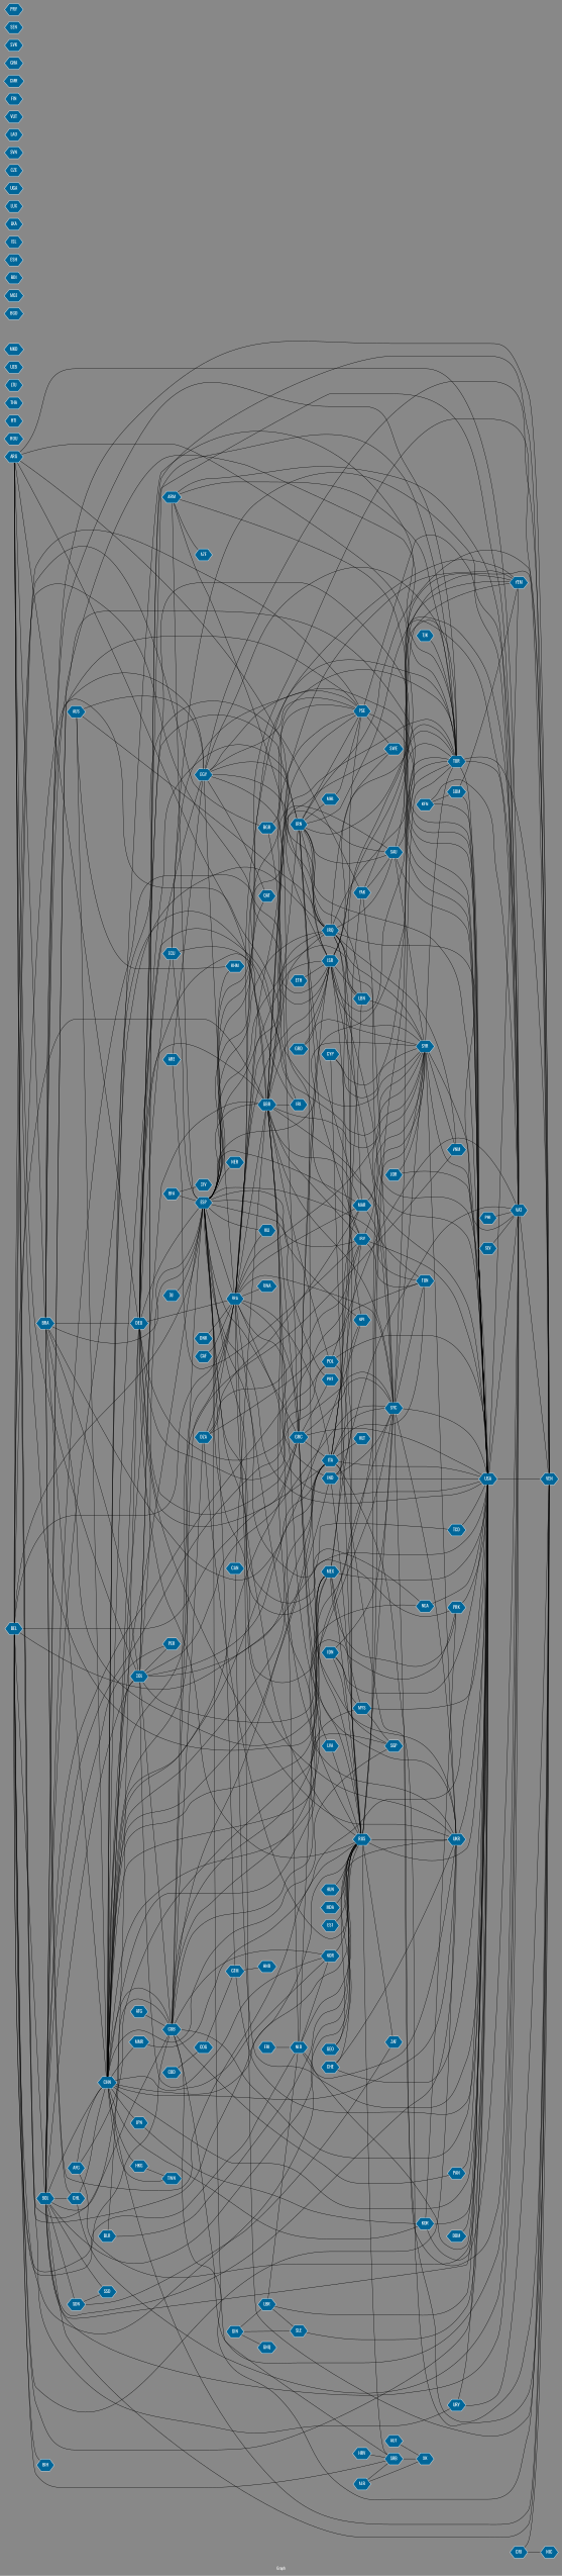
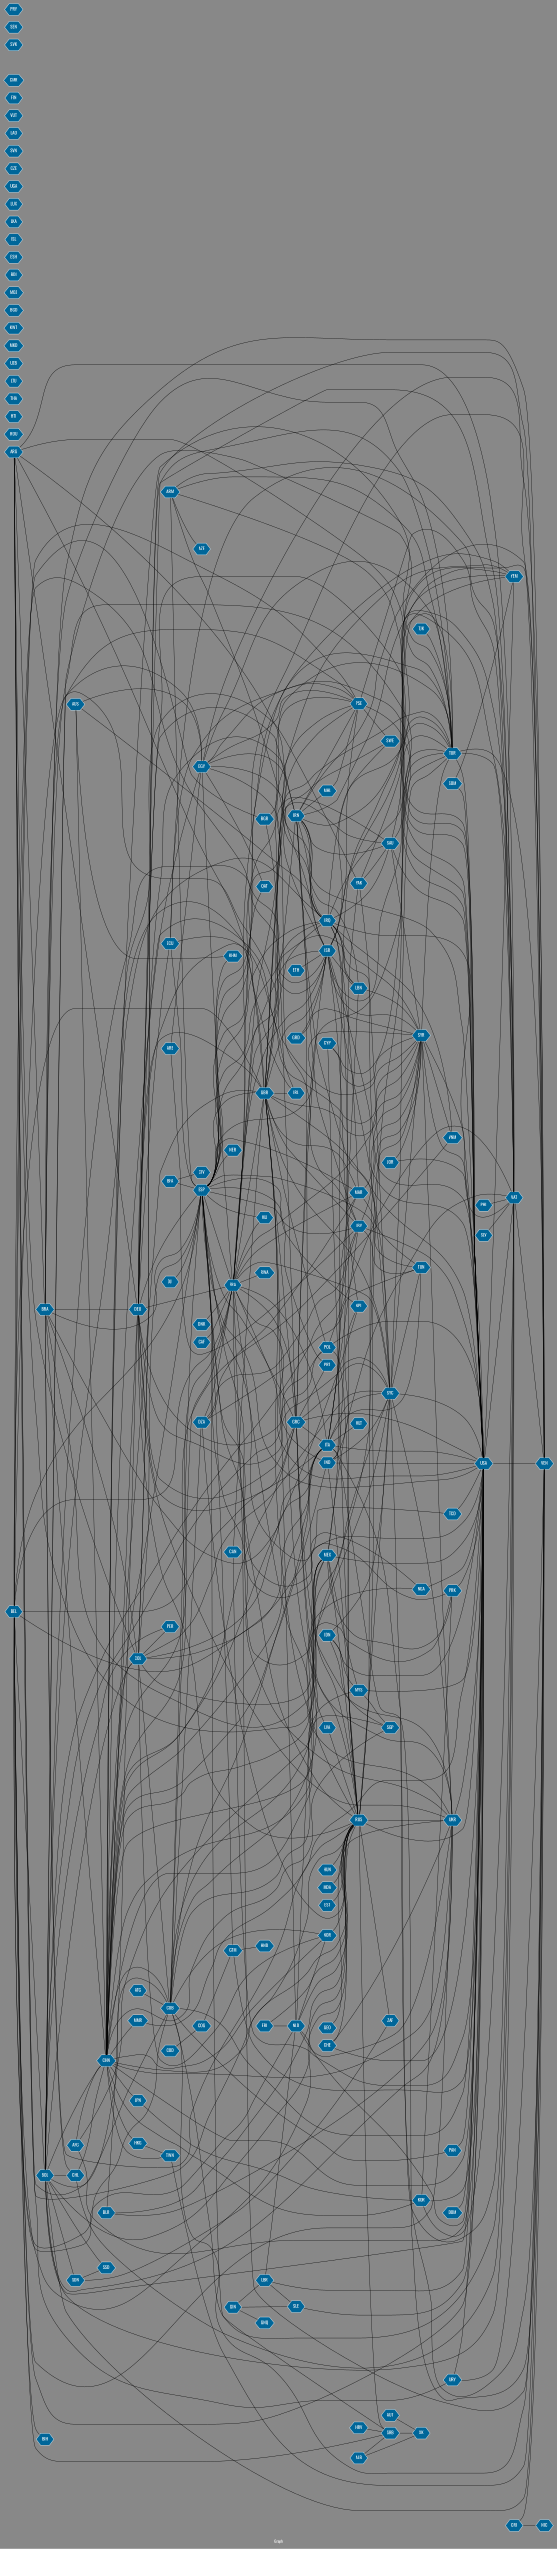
  graph {
    bgcolor="#888888"
    fontcolor=white
    fontname=Oswald
    fontsize=12
    label="Graph"
    rankdir=LR
    node [color=white fillcolor="#006699" fontcolor=white fontname=Oswald shape=hexagon style=filled]
    edge [arrowhead=open color=black fontcolor=white fontname=Oswald fontsize=12 weight=1]
    n1 [label=SYR]
    n2 [label=TUR]
    n3 [label=UKR]
    n4 [label=USA]
    n5 [label=VAT]
    n6 [label=VNM]
    n7 [label=VEN]
    n8 [label=YEM]
    n9 [label=BRA]
    n10 [label=CHN]
    n11 [label=RUS]
    n12 [label=ITA]
    n13 [label=DEU]
    n14 [label=MEX]
    n15 [label=CHL]
    n16 [label=ESP]
    n17 [label=EGY]
    n18 [label=COL]
    n19 [label=GBR]
    n20 [label=CUB]
    n21 [label=FRA]
    n22 [label=MYS]
    n23 [label=GRC]
    n24 [label=HKG]
    n25 [label=IRQ]
    n26 [label=PAK]
    n27 [label=NPL]
    n28 [label=PRK]
    n29 [label=JPN]
    n30 [label=NOR]
    n31 [label=IND]
    n32 [label=KOR]
    n33 [label=NGA]
    n34 [label=SGP]
    n35 [label=TWN]
    n36 [label=MMR]
    n37 [label=SYC]
    n38 [label=SRB]
    n39 [label=ZAF]
    n40 [label=MAR]
    n41 [label=TUN]
    n42 [label=LBN]
    n43 [label=LBY]
    n44 [label=MLT]
    n45 [label=IRN]
    n46 [label=POL]
    n47 [label=IRL]
    n48 [label=ECU]
    n49 [label=NER]
    n50 [label=ISR]
    n51 [label=PSE]
    n52 [label=SAU]
    n53 [label=MLI]
    n54 [label=PRT]
    n55 [label=KHM]
    n56 [label=GTM]
    n57 [label=TCD]
    n58 [label=QAT]
    n59 [label=PER]
    n60 [label=AFG]
    n61 [label=ARG]
    n62 [label=URY]
    n63 [label=SWE]
    n64 [label=NLD]
    n65 [label=MHL]
    n66 [label=DZA]
    n67 [label=PAN]
    n68 [label=RWA]
    n69 [label=LVA]
    n70 [label=XK]
    n71 [label=BOL]
    n72 [label=SDN]
    n73 [label=SSD]
-   n74 [label=KEN]
    n75 [label=SOM]
    n76 [label=IDN]
    n77 [label=CRI]
    n78 [label=NIC]
    n79 [label=JOR]
    n80 [label=LBR]
    n81 [label=SLE]
    n82 [label=ROU]
    n83 [label=CAN]
    n84 [label=GIN]
    n85 [label=GNQ]
    n86 [label=DNK]
    n87 [label=BLR]
    n88 [label=HND]
    n89 [label=HTI]
    n90 [label=BEL]
    n91 [label=BIH]
    n92 [label=BGR]
    n93 [label=AUS]
    n94 [label=THA]
    n95 [label=CYP]
    n96 [label=PHL]
    n97 [label=CHE]
    n98 [label=COG]
    n99 [label=BFA]
    n100 [label=CIV]
    n101 [label=ARM]
    n102 [label=AZE]
    n103 [label=LTU]
    n104 [label=UZB]
    n105 [label=HUN]
    n106 [label=MKD]
+   n107 [label=KWT]
    n108 [label=BGD]
    n109 [label=MOZ]
    n110 [label=SLV]
    n111 [label=BDI]
    n112 [label=DOM]
    n113 [label=HRV]
    n114 [label=CAF]
    n115 [label=ARE]
    n116 [label=ESH]
    n117 [label=ETH]
    n118 [label=ISL]
    n119 [label=LKA]
    n120 [label=ERI]
    n121 [label=MDA]
    n122 [label=LUX]
    n123 [label=GEO]
    n124 [label=UGA]
    n125 [label=ATG]
    n126 [label=ALB]
    n127 [label=CZE]
    n128 [label=AUT]
    n129 [label=SVN]
    n130 [label=EST]
    n131 [label=COD]
    n132 [label=LAO]
    n133 [label=VUT]
    n134 [label=FIN]
    n135 [label=GRD]
    n136 [label=CMR]
-   n137 [label=GHA]
    n138 [label=DJI]
    n139 [label=SVK]
    n140 [label=SEN]
    n141 [label=PRY]
    n142 [label=TJK]
    n1 -- n2 [weight=26]
    n1 -- n3 [weight=2]
    n1 -- n4 [weight=47]
    n1 -- n5
    n1 -- n6
    n2 -- n4 [weight=11]
    n2 -- n5
    n2 -- n7
    n3 -- n4 [weight=35]
    n4 -- n5 [weight=8]
    n4 -- n7 [weight=19]
    n4 -- n8 [weight=11]
    n5 -- n7 [weight=4]
    n9 -- n2
    n9 -- n4 [weight=8]
    n9 -- n7 [weight=3]
    n9 -- n10 [weight=4]
    n9 -- n11
    n9 -- n12
    n9 -- n13
    n9 -- n14 [weight=3]
    n9 -- n15
    n9 -- n16 [weight=3]
    n9 -- n17
    n9 -- n18
    n10 -- n1 [weight=2]
    n10 -- n2
    n10 -- n3
    n10 -- n4 [weight=44]
    n10 -- n6 [weight=4]
-   n10 -- n7
+   n35 -- n7
    n10 -- n11 [weight=15]
    n10 -- n12 [weight=2]
    n10 -- n13 [weight=3]
    n10 -- n14 [weight=2]
    n10 -- n16
    n10 -- n18 [weight=3]
    n10 -- n19 [weight=2]
    n10 -- n20
    n10 -- n21 [weight=2]
    n10 -- n22 [weight=3]
    n10 -- n23
    n10 -- n24 [weight=17]
    n10 -- n25 [weight=2]
    n10 -- n26
    n10 -- n27 [weight=4]
    n10 -- n28
    n10 -- n29 [weight=3]
    n10 -- n30 [weight=2]
    n10 -- n31 [weight=14]
    n10 -- n32 [weight=4]
    n10 -- n33
    n10 -- n34
    n10 -- n35
    n10 -- n36
    n11 -- n1 [weight=3]
    n11 -- n2
    n11 -- n3 [weight=281]
    n11 -- n4 [weight=80]
    n11 -- n37 [weight=4]
    n11 -- n38 [weight=3]
    n11 -- n39
    n12 -- n4 [weight=2]
    n12 -- n5 [weight=2]
    n12 -- n7
    n12 -- n37 [weight=2]
    n12 -- n40 [weight=2]
    n12 -- n41 [weight=2]
    n12 -- n42
    n12 -- n43 [weight=2]
    n12 -- n44
    n13 -- n2 [weight=4]
    n13 -- n3 [weight=31]
    n13 -- n4 [weight=31]
    n13 -- n11 [weight=28]
    n13 -- n12 [weight=7]
    n13 -- n16 [weight=2]
    n13 -- n17
    n13 -- n19 [weight=8]
    n13 -- n21 [weight=31]
    n13 -- n23 [weight=31]
    n13 -- n25 [weight=3]
    n13 -- n37
    n13 -- n45 [weight=2]
    n13 -- n46 [weight=2]
    n13 -- n47 [weight=2]
    n13 -- n48
    n14 -- n4 [weight=15]
    n14 -- n5 [weight=4]
    n14 -- n7 [weight=2]
    n14 -- n11
    n14 -- n22
    n14 -- n28
    n15 -- n5
    n15 -- n10
    n16 -- n1 [weight=3]
    n16 -- n2 [weight=2]
    n16 -- n3 [weight=3]
    n16 -- n4
    n16 -- n7 [weight=9]
    n16 -- n14 [weight=3]
    n16 -- n19 [weight=7]
    n16 -- n21 [weight=3]
    n16 -- n23 [weight=11]
    n16 -- n25
    n16 -- n27 [weight=15]
    n16 -- n28
    n16 -- n33
    n16 -- n38
    n16 -- n40 [weight=2]
    n16 -- n41 [weight=12]
    n16 -- n42 [weight=3]
    n16 -- n43 [weight=4]
    n16 -- n49
    n16 -- n50 [weight=9]
    n16 -- n51 [weight=3]
    n16 -- n52
    n16 -- n53
    n16 -- n54 [weight=5]
    n16 -- n55
    n16 -- n56 [weight=3]
    n16 -- n57
    n17 -- n2
    n17 -- n4 [weight=5]
    n17 -- n7
    n17 -- n21 [weight=2]
    n17 -- n25
    n17 -- n43 [weight=11]
    n17 -- n50 [weight=10]
    n17 -- n51 [weight=12]
    n17 -- n58
    n18 -- n4 [weight=2]
    n18 -- n5 [weight=3]
    n18 -- n7 [weight=2]
    n18 -- n12
    n18 -- n14 [weight=2]
    n18 -- n16 [weight=5]
    n18 -- n20 [weight=6]
    n18 -- n30
    n18 -- n37
    n18 -- n59
    n19 -- n1 [weight=3]
    n19 -- n2
    n19 -- n3 [weight=2]
    n19 -- n4 [weight=13]
    n19 -- n8 [weight=3]
    n19 -- n11 [weight=7]
    n19 -- n23 [weight=3]
    n19 -- n25 [weight=12]
    n19 -- n37
    n19 -- n40 [weight=2]
    n19 -- n43 [weight=2]
    n19 -- n45 [weight=2]
    n19 -- n46 [weight=4]
    n19 -- n47
    n19 -- n50
    n19 -- n51 [weight=6]
    n19 -- n63
    n19 -- n64 [weight=2]
    n20 -- n4 [weight=75]
    n20 -- n5 [weight=10]
    n20 -- n7 [weight=9]
    n20 -- n12
    n20 -- n14
    n20 -- n16 [weight=5]
    n20 -- n21 [weight=7]
    n20 -- n30
    n20 -- n34
    n20 -- n37 [weight=2]
    n20 -- n66
    n20 -- n67 [weight=3]
    n21 -- n1 [weight=6]
    n21 -- n3 [weight=13]
    n21 -- n4 [weight=14]
    n21 -- n7
    n21 -- n8 [weight=5]
    n21 -- n11 [weight=10]
    n21 -- n12 [weight=15]
    n21 -- n19 [weight=3]
    n21 -- n23 [weight=10]
    n21 -- n25 [weight=10]
    n21 -- n31
    n21 -- n37 [weight=3]
    n21 -- n40 [weight=4]
    n21 -- n50 [weight=4]
    n21 -- n51 [weight=4]
    n21 -- n52 [weight=4]
    n21 -- n53
    n21 -- n58 [weight=2]
    n21 -- n68 [weight=3]
    n22 -- n4 [weight=4]
    n22 -- n34
    n23 -- n2
    n23 -- n3
    n23 -- n4 [weight=2]
    n23 -- n11 [weight=12]
    n23 -- n12 [weight=5]
    n23 -- n37 [weight=5]
    n23 -- n50
    n23 -- n54
    n23 -- n69
    n24 -- n35
    n25 -- n1 [weight=18]
    n25 -- n2 [weight=2]
    n25 -- n4 [weight=68]
    n25 -- n5
    n25 -- n6
    n25 -- n11
    n25 -- n37 [weight=2]
    n25 -- n40
    n25 -- n42
    n25 -- n52 [weight=4]
    n26 -- n4 [weight=3]
    n26 -- n8 [weight=3]
    n26 -- n52 [weight=3]
    n28 -- n4 [weight=16]
    n29 -- n32
    n30 -- n11
    n31 -- n4 [weight=5]
    n31 -- n11 [weight=2]
    n31 -- n26 [weight=3]
    n31 -- n27 [weight=4]
    n31 -- n37 [weight=6]
    n32 -- n4 [weight=2]
    n32 -- n5
    n32 -- n28 [weight=5]
    n33 -- n4 [weight=2]
    n36 -- n4
    n37 -- n1
    n37 -- n2
    n37 -- n3 [weight=4]
    n37 -- n4 [weight=2]
    n37 -- n7 [weight=2]
    n37 -- n41
    n38 -- n70 [weight=3]
    n40 -- n1
    n40 -- n41 [weight=2]
    n42 -- n1 [weight=12]
    n43 -- n1
    n43 -- n4 [weight=13]
    n43 -- n41 [weight=4]
    n45 -- n2 [weight=3]
    n45 -- n4 [weight=55]
    n45 -- n7 [weight=2]
    n45 -- n8 [weight=4]
    n45 -- n11 [weight=7]
    n45 -- n25 [weight=17]
    n45 -- n37
    n45 -- n42
    n45 -- n43
    n45 -- n50 [weight=17]
    n45 -- n51
    n45 -- n52 [weight=6]
    n45 -- n65
    n46 -- n4 [weight=4]
    n46 -- n5 [weight=2]
    n46 -- n11 [weight=7]
    n48 -- n5
    n48 -- n16
    n48 -- n19 [weight=2]
    n48 -- n51
    n50 -- n1 [weight=11]
    n50 -- n2 [weight=4]
    n50 -- n4 [weight=21]
    n50 -- n5 [weight=3]
    n50 -- n27
    n50 -- n37 [weight=2]
    n50 -- n42 [weight=14]
    n50 -- n51 [weight=264]
    n50 -- n63
    n51 -- n4 [weight=10]
    n51 -- n5 [weight=10]
    n51 -- n63 [weight=6]
    n52 -- n1 [weight=2]
    n52 -- n2 [weight=2]
    n52 -- n4 [weight=10]
    n52 -- n8 [weight=23]
    n56 -- n4 [weight=2]
    n56 -- n88 [weight=2]
    n57 -- n4 [weight=2]
    n60 -- n4 [weight=19]
    n60 -- n10 [weight=2]
    n60 -- n37 [weight=3]
    n61 -- n4 [weight=2]
    n61 -- n5 [weight=8]
    n61 -- n9
    n61 -- n11 [weight=2]
    n61 -- n13
    n61 -- n14
    n61 -- n18
    n61 -- n19 [weight=2]
    n61 -- n20
    n61 -- n45 [weight=2]
    n61 -- n62
    n62 -- n4 [weight=6]
    n62 -- n7
    n64 -- n1
    n64 -- n3 [weight=3]
    n64 -- n4
    n64 -- n11 [weight=2]
    n64 -- n30
    n65 -- n51 [weight=2]
    n66 -- n11
    n66 -- n21 [weight=6]
    n66 -- n40
    n66 -- n41 [weight=2]
    n66 -- n43 [weight=3]
    n67 -- n4 [weight=4]
    n69 -- n11
    n71 -- n2 [weight=2]
    n71 -- n3 [weight=10]
    n71 -- n4 [weight=2]
    n71 -- n5 [weight=7]
    n71 -- n7
    n71 -- n10 [weight=4]
    n71 -- n11 [weight=8]
    n71 -- n15 [weight=10]
    n71 -- n18 [weight=5]
    n71 -- n20
    n71 -- n43
    n71 -- n46 [weight=2]
    n71 -- n47
    n71 -- n50 [weight=2]
    n71 -- n51 [weight=7]
    n71 -- n59 [weight=3]
    n71 -- n72 [weight=2]
    n71 -- n73 [weight=2]
    n72 -- n39 [weight=4]
    n72 -- n73 [weight=8]
-   n74 -- n4
-   n74 -- n5
-   n74 -- n75 [weight=3]
    n75 -- n4 [weight=4]
    n75 -- n8
    n76 -- n4
    n76 -- n22 [weight=5]
    n76 -- n34 [weight=2]
    n76 -- n37
    n77 -- n7
    n77 -- n78 [weight=3]
    n79 -- n1 [weight=2]
    n79 -- n4
    n80 -- n4 [weight=3]
    n80 -- n64
    n80 -- n81 [weight=2]
    n81 -- n4
    n83 -- n4
    n83 -- n19 [weight=2]
    n84 -- n80 [weight=2]
    n84 -- n81
    n84 -- n85
    n86 -- n21 [weight=2]
+   n87 -- n3 [weight=12]
    n87 -- n11 [weight=5]
    n87 -- n13
    n90 -- n1 [weight=2]
    n90 -- n3 [weight=7]
    n90 -- n4
    n90 -- n11 [weight=18]
    n90 -- n12 [weight=2]
    n90 -- n16 [weight=2]
    n90 -- n19 [weight=6]
    n90 -- n20
    n90 -- n21 [weight=14]
    n90 -- n23 [weight=21]
    n90 -- n38
    n90 -- n50 [weight=3]
    n90 -- n51
    n90 -- n64
    n90 -- n71
    n90 -- n91
    n90 -- n92
    n92 -- n2
    n92 -- n23
    n93 -- n10
    n93 -- n17 [weight=2]
    n93 -- n25 [weight=2]
    n93 -- n55
    n95 -- n1
    n95 -- n2 [weight=4]
    n95 -- n11
    n96 -- n5
    n97 -- n3 [weight=5]
    n97 -- n4 [weight=4]
    n97 -- n11 [weight=3]
    n98 -- n56
    n99 -- n16
    n99 -- n100
    n101 -- n2 [weight=4]
    n101 -- n4
    n101 -- n5 [weight=3]
    n101 -- n16
    n101 -- n50
    n101 -- n102
    n105 -- n11 [weight=2]
    n110 -- n5 [weight=2]
    n112 -- n4
    n113 -- n38 [weight=5]
    n114 -- n21
    n115 -- n17 [weight=3]
    n115 -- n43 [weight=2]
    n117 -- n50 [weight=4]
    n120 -- n64
    n121 -- n11
    n123 -- n3
-   n123 -- n11 [weight=2]
+   n120 -- n11 [weight=2]
    n125 -- n20
    n126 -- n38 [weight=2]
    n126 -- n70
    n128 -- n70 [weight=2]
    n130 -- n11
    n131 -- n98
    n135 -- n1
    n135 -- n50
    n138 -- n16 [weight=2]
    n142 -- n2
  }
